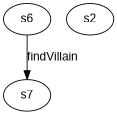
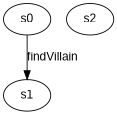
  digraph {
    fontname="Liberation Sans"
    node [color="#000000" fontcolor="#000000" fontname="Liberation Sans"]
-   n1 [label=s6]
-   n2 [label=s7]
+   n1 [label=s0]
+   n2 [label=s1]
    n3 [label=s2]
    n1 -> n2 [color=black fontcolor=black label=findVillain fontname="Liberation Sans"]
  }
